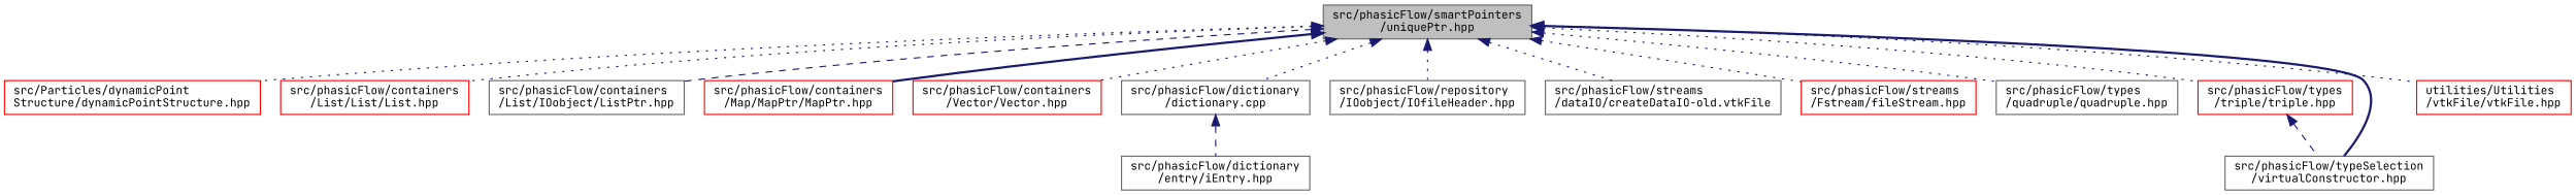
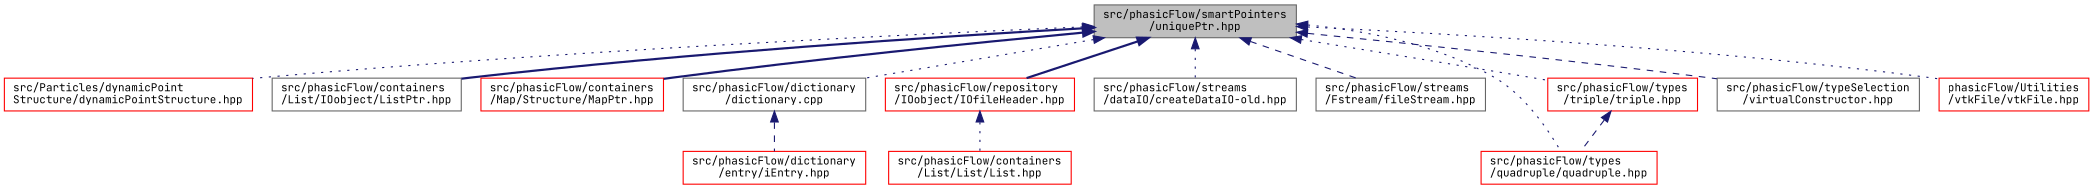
  digraph {
    fontname="JetBrains Mono"
    node [color=red fillcolor=white fontname="JetBrains Mono" fontsize=10 shape=record style=filled]
    edge [color=midnightblue dir=back fontname="JetBrains Mono" fontsize=10 labelfontname=Helvetica labelfontsize=10 style=dotted]
    n1 [color=gray40 fillcolor=grey75 fontcolor=black height=0.2 label="src/phasicFlow/smartPointers\l/uniquePtr.hpp" width=0.4]
    n2 [height=0.2 label="src/Particles/dynamicPoint\lStructure/dynamicPointStructure.hpp" width=0.4]
    n3 [height=0.2 label="src/phasicFlow/containers\l/List/List/List.hpp" width=0.4]
    n4 [color=gray40 height=0.2 label="src/phasicFlow/containers\l/List/IOobject/ListPtr.hpp" width=0.4]
-   n5 [height=0.2 label="src/phasicFlow/containers\l/Map/MapPtr/MapPtr.hpp" width=0.4]
-   n6 [height=0.2 label="src/phasicFlow/containers\l/Vector/Vector.hpp" width=0.4]
+   n5 [height=0.2 label="src/phasicFlow/containers\l/Map/Structure/MapPtr.hpp" width=0.4]
    n7 [color=gray40 height=0.2 label="src/phasicFlow/dictionary\l/dictionary.cpp" width=0.4]
-   n8 [color=gray40 height=0.2 label="src/phasicFlow/repository\l/IOobject/IOfileHeader.hpp" width=0.4]
-   n9 [color=gray40 height=0.2 label="src/phasicFlow/streams\l/dataIO/createDataIO-old.vtkFile" width=0.4]
-   n10 [height=0.2 label="src/phasicFlow/streams\l/Fstream/fileStream.hpp" width=0.4]
-   n11 [color=gray40 height=0.2 label="src/phasicFlow/types\l/quadruple/quadruple.hpp" width=0.4]
+   n8 [height=0.2 label="src/phasicFlow/repository\l/IOobject/IOfileHeader.hpp" width=0.4]
+   n9 [color=gray40 height=0.2 label="src/phasicFlow/streams\l/dataIO/createDataIO-old.hpp" width=0.4]
+   n10 [color=gray40 height=0.2 label="src/phasicFlow/streams\l/Fstream/fileStream.hpp" width=0.4]
+   n11 [height=0.2 label="src/phasicFlow/types\l/quadruple/quadruple.hpp" width=0.4]
    n12 [height=0.2 label="src/phasicFlow/types\l/triple/triple.hpp" width=0.4]
    n13 [color=gray40 height=0.2 label="src/phasicFlow/typeSelection\l/virtualConstructor.hpp" width=0.4]
-   n14 [height=0.2 label="utilities/Utilities\l/vtkFile/vtkFile.hpp" width=0.4]
-   n15 [color=gray40 height=0.2 label="src/phasicFlow/dictionary\l/entry/iEntry.hpp" width=0.4]
+   n14 [height=0.2 label="phasicFlow/Utilities\l/vtkFile/vtkFile.hpp" width=0.4]
+   n15 [height=0.2 label="src/phasicFlow/dictionary\l/entry/iEntry.hpp" width=0.4]
    n1 -> n2
-   n1 -> n3
-   n1 -> n4 [style=dashed]
+   n8 -> n3
+   n1 -> n4 [style=bold]
    n1 -> n5 [style=bold]
-   n1 -> n6
    n1 -> n7
-   n1 -> n8
+   n1 -> n8 [style=bold]
    n1 -> n9
-   n1 -> n10
+   n1 -> n10 [style=dashed]
    n1 -> n11
    n1 -> n12
-   n1 -> n13 [style=bold]
+   n1 -> n13 [style=dashed]
    n1 -> n14
    n7 -> n15 [style=dashed]
-   n12 -> n13 [style=dashed]
+   n12 -> n11 [style=dashed]
  }
